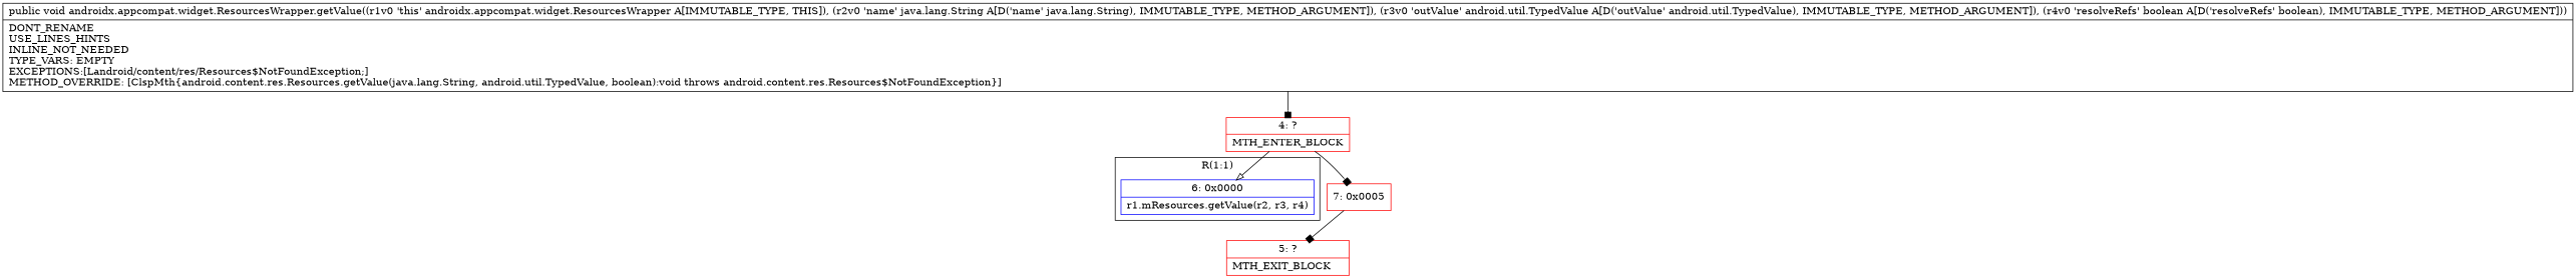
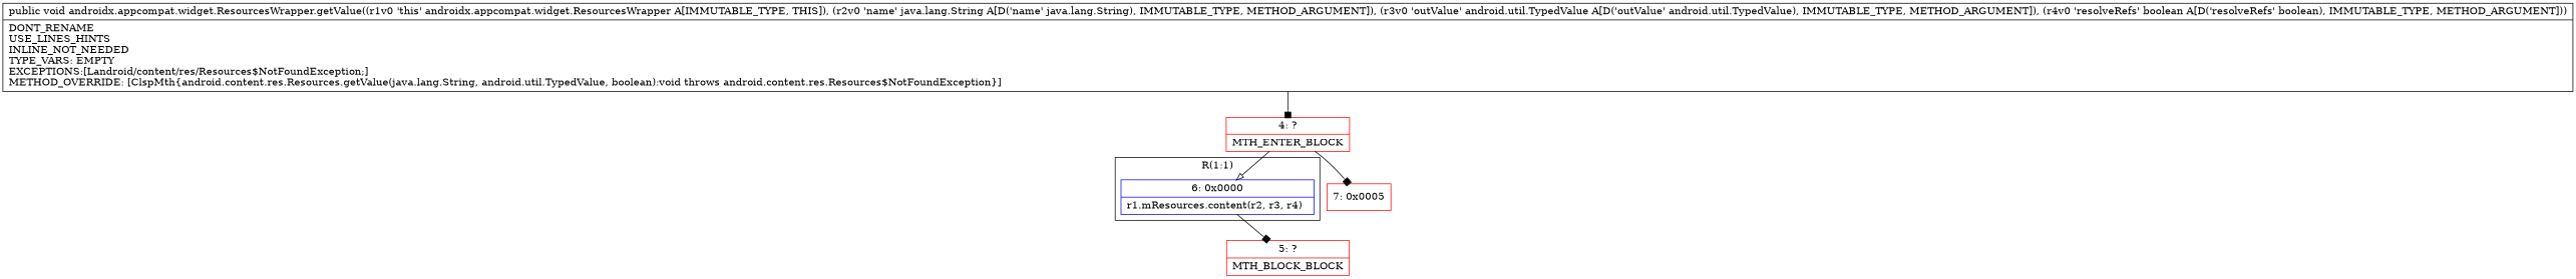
  digraph {
    node [color=red shape=record]
    edge [arrowhead=box]
-   n1 [color=blue label="{6\:\ 0x0000|r1.mResources.getValue(r2, r3, r4)\l}"]
+   n1 [color=blue label="{6\:\ 0x0000|r1.mResources.content(r2, r3, r4)\l}"]
    n2 [label="{7\:\ 0x0005}"]
-   n3 [label="{5\:\ ?|MTH_EXIT_BLOCK\l}"]
+   n3 [label="{5\:\ ?|MTH_BLOCK_BLOCK\l}"]
    n4 [label="{4\:\ ?|MTH_ENTER_BLOCK\l}"]
    n5 [label="{public void androidx.appcompat.widget.ResourcesWrapper.getValue((r1v0 'this' androidx.appcompat.widget.ResourcesWrapper A[IMMUTABLE_TYPE, THIS]), (r2v0 'name' java.lang.String A[D('name' java.lang.String), IMMUTABLE_TYPE, METHOD_ARGUMENT]), (r3v0 'outValue' android.util.TypedValue A[D('outValue' android.util.TypedValue), IMMUTABLE_TYPE, METHOD_ARGUMENT]), (r4v0 'resolveRefs' boolean A[D('resolveRefs' boolean), IMMUTABLE_TYPE, METHOD_ARGUMENT]))  | DONT_RENAME\lUSE_LINES_HINTS\lINLINE_NOT_NEEDED\lTYPE_VARS: EMPTY\lEXCEPTIONS:[Landroid\/content\/res\/Resources$NotFoundException;]\lMETHOD_OVERRIDE: [ClspMth\{android.content.res.Resources.getValue(java.lang.String, android.util.TypedValue, boolean):void throws android.content.res.Resources$NotFoundException\}]\l}" color=""]
    subgraph cluster_1 {
      label="R(1:1)"
      n1
    }
-   n2 -> n3
+   n1 -> n3
    n4 -> n1 [arrowhead=onormal]
    n4 -> n2
    n5 -> n4
  }
